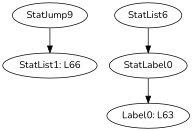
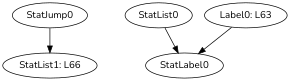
  digraph {
    fontname=Nunito
    ordering=out
    node [fontname=Nunito]
    edge [fontname=Nunito]
    n1 [label="StatList1: L66"]
-   StatJump0 [label=StatJump9]
-   StatList0 [label=StatList6]
+   StatJump0
+   StatList0
    StatLabel0
    "Label0: L63"
    StatJump0 -> n1
    StatList0 -> StatLabel0
-   StatLabel0 -> "Label0: L63"
+   "Label0: L63" -> StatLabel0
  }
